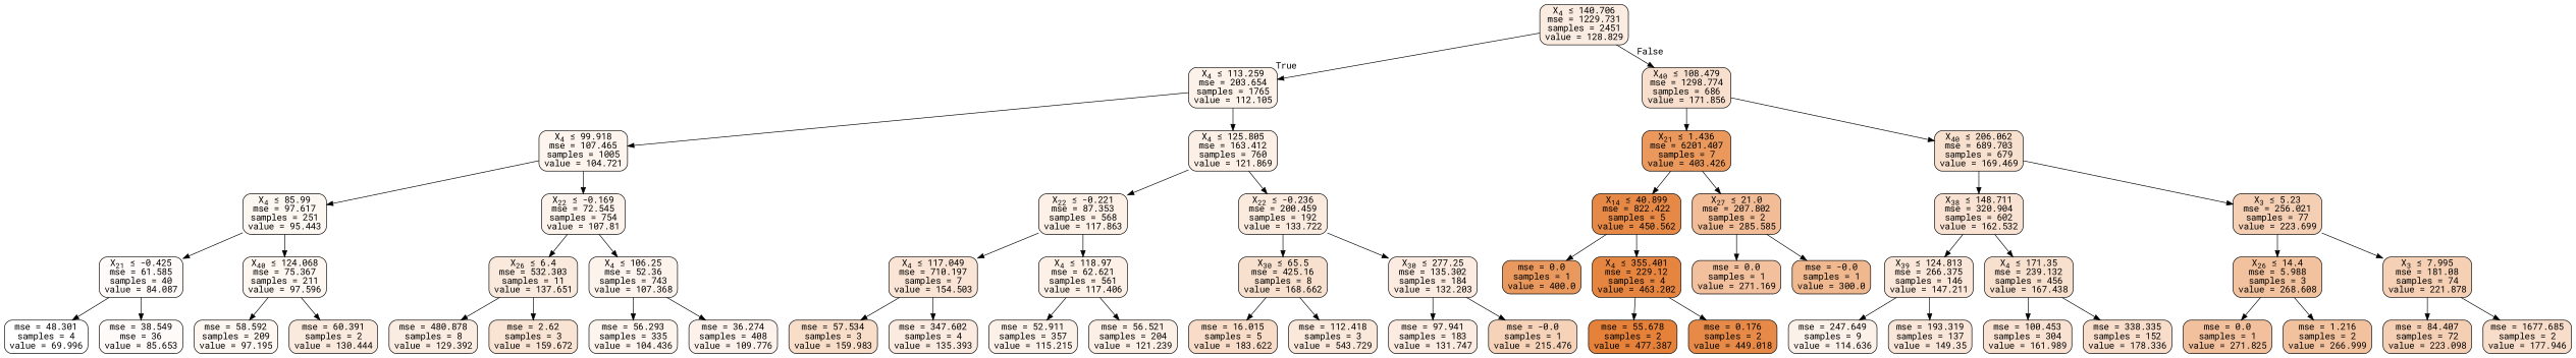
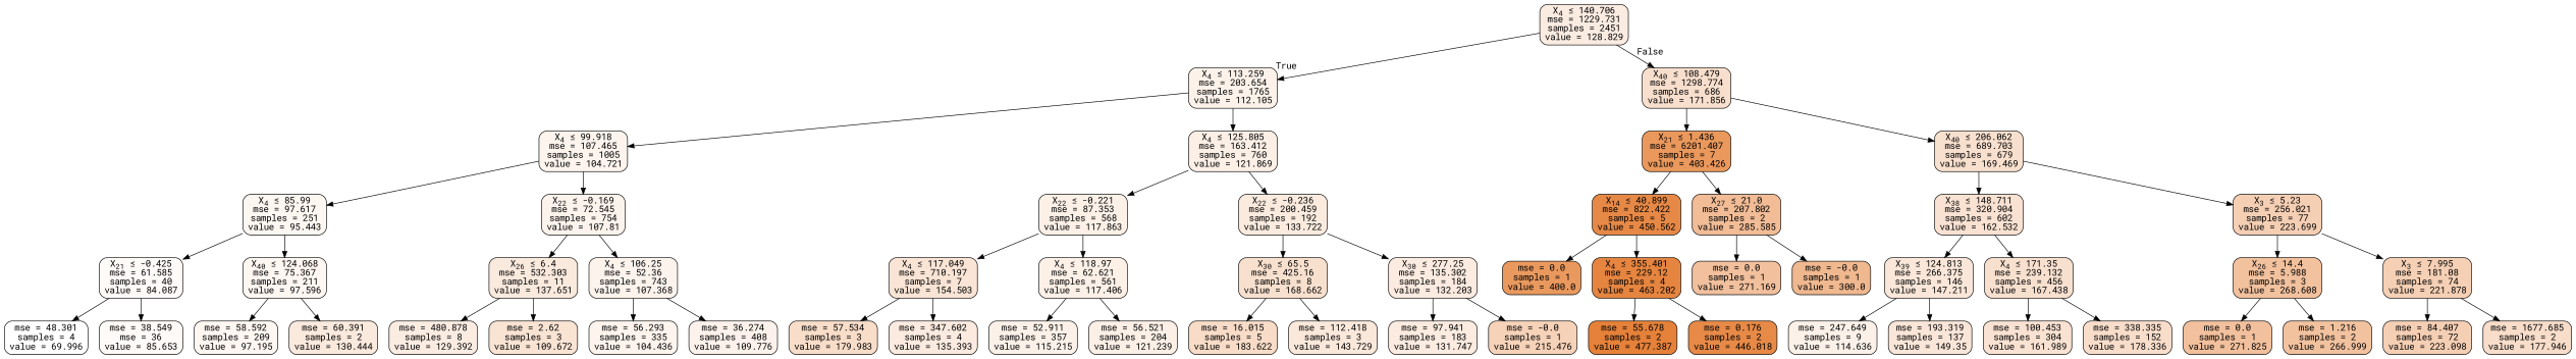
  digraph {
    fontname="Roboto Mono"
    node [color=black fillcolor="#e5813925" fontname="Roboto Mono" shape=box style="filled, rounded"]
    edge [fontname="Roboto Mono"]
    n1 [label=<X<SUB>4</SUB> &le; 140.706<br/>mse = 1229.731<br/>samples = 2451<br/>value = 128.829>]
    n2 [fillcolor="#e581391a" label=<X<SUB>4</SUB> &le; 113.259<br/>mse = 203.654<br/>samples = 1765<br/>value = 112.105>]
    n3 [fillcolor="#e5813940" label=<X<SUB>40</SUB> &le; 108.479<br/>mse = 1298.774<br/>samples = 686<br/>value = 171.856>]
    n4 [fillcolor="#e5813916" label=<X<SUB>4</SUB> &le; 99.918<br/>mse = 107.465<br/>samples = 1005<br/>value = 104.721>]
    n5 [fillcolor="#e5813920" label=<X<SUB>4</SUB> &le; 125.805<br/>mse = 163.412<br/>samples = 760<br/>value = 121.869>]
    n6 [fillcolor="#e58139d1" label=<X<SUB>21</SUB> &le; 1.436<br/>mse = 6201.407<br/>samples = 7<br/>value = 403.426>]
    n7 [fillcolor="#e581393e" label=<X<SUB>40</SUB> &le; 206.062<br/>mse = 689.703<br/>samples = 679<br/>value = 169.469>]
    n8 [fillcolor="#e5813910" label=<X<SUB>4</SUB> &le; 85.99<br/>mse = 97.617<br/>samples = 251<br/>value = 95.443>]
    n9 [fillcolor="#e5813918" label=<X<SUB>22</SUB> &le; -0.169<br/>mse = 72.545<br/>samples = 754<br/>value = 107.81>]
    n10 [fillcolor="#e581391e" label=<X<SUB>22</SUB> &le; -0.221<br/>mse = 87.353<br/>samples = 568<br/>value = 117.863>]
    n11 [fillcolor="#e5813928" label=<X<SUB>22</SUB> &le; -0.236<br/>mse = 200.459<br/>samples = 192<br/>value = 133.722>]
    n12 [fillcolor="#e5813909" label=<X<SUB>21</SUB> &le; -0.425<br/>mse = 61.585<br/>samples = 40<br/>value = 84.087>]
    n13 [fillcolor="#e5813911" label=<X<SUB>40</SUB> &le; 124.068<br/>mse = 75.367<br/>samples = 211<br/>value = 97.596>]
    n14 [fillcolor="#e581392a" label=<X<SUB>26</SUB> &le; 6.4<br/>mse = 532.303<br/>samples = 11<br/>value = 137.651>]
    n15 [fillcolor="#e5813917" label=<X<SUB>4</SUB> &le; 106.25<br/>mse = 52.36<br/>samples = 743<br/>value = 107.368>]
    n16 [fillcolor="#e5813900" label=<mse = 48.301<br/>samples = 4<br/>value = 69.996>]
    n17 [fillcolor="#e581390a" label=<mse = 38.549<br/>mse = 36<br/>value = 85.653>]
    n18 [fillcolor="#e5813911" label=<mse = 58.592<br/>samples = 209<br/>value = 97.195>]
    n19 [fillcolor="#e581392b" label=<mse = 60.391<br/>samples = 2<br/>value = 130.444>]
    n20 [label=<mse = 480.878<br/>samples = 8<br/>value = 129.392>]
-   n21 [fillcolor="#e5813938" label=<mse = 2.62<br/>samples = 3<br/>value = 159.672>]
+   n21 [fillcolor="#e5813938" label=<mse = 2.62<br/>samples = 3<br/>value = 109.672>]
    n22 [fillcolor="#e5813916" label=<mse = 56.293<br/>samples = 335<br/>value = 104.436>]
    n23 [fillcolor="#e5813919" label=<mse = 36.274<br/>samples = 408<br/>value = 109.776>]
    n24 [fillcolor="#e5813935" label=<X<SUB>4</SUB> &le; 117.049<br/>mse = 710.197<br/>samples = 7<br/>value = 154.503>]
    n25 [fillcolor="#e581391e" label=<X<SUB>4</SUB> &le; 118.97<br/>mse = 62.621<br/>samples = 561<br/>value = 117.406>]
    n26 [fillcolor="#e581393e" label=<X<SUB>30</SUB> &le; 65.5<br/>mse = 425.16<br/>samples = 8<br/>value = 168.662>]
    n27 [fillcolor="#e5813927" label=<X<SUB>30</SUB> &le; 277.25<br/>mse = 135.302<br/>samples = 184<br/>value = 132.203>]
-   n28 [fillcolor="#e5813945" label=<mse = 57.534<br/>samples = 3<br/>value = 159.983>]
+   n28 [fillcolor="#e5813945" label=<mse = 57.534<br/>samples = 3<br/>value = 179.983>]
    n29 [fillcolor="#e5813929" label=<mse = 347.602<br/>samples = 4<br/>value = 135.393>]
    n30 [fillcolor="#e581391c" label=<mse = 52.911<br/>samples = 357<br/>value = 115.215>]
    n31 [fillcolor="#e5813920" label=<mse = 56.521<br/>samples = 204<br/>value = 121.239>]
    n32 [fillcolor="#e5813947" label=<mse = 16.015<br/>samples = 5<br/>value = 183.622>]
-   n33 [fillcolor="#e581392e" label=<mse = 112.418<br/>samples = 3<br/>value = 543.729>]
+   n33 [fillcolor="#e581392e" label=<mse = 112.418<br/>samples = 3<br/>value = 143.729>]
    n34 [fillcolor="#e5813927" label=<mse = 97.941<br/>samples = 183<br/>value = 131.747>]
    n35 [fillcolor="#e581395b" label=<mse = -0.0<br/>samples = 1<br/>value = 215.476>]
    n36 [fillcolor="#e58139ee" label=<X<SUB>14</SUB> &le; 40.899<br/>mse = 822.422<br/>samples = 5<br/>value = 450.562>]
    n37 [fillcolor="#e5813987" label=<X<SUB>27</SUB> &le; 21.0<br/>mse = 207.802<br/>samples = 2<br/>value = 285.585>]
    n38 [fillcolor="#e581393a" label=<X<SUB>38</SUB> &le; 148.711<br/>mse = 320.904<br/>samples = 602<br/>value = 162.532>]
    n39 [fillcolor="#e5813960" label=<X<SUB>3</SUB> &le; 5.23<br/>mse = 256.021<br/>samples = 77<br/>value = 223.699>]
    n40 [fillcolor="#e58139cf" label=<mse = 0.0<br/>samples = 1<br/>value = 400.0>]
    n41 [fillcolor="#e58139f6" label=<X<SUB>4</SUB> &le; 355.401<br/>mse = 229.12<br/>samples = 4<br/>value = 463.202>]
    n42 [fillcolor="#e581397e" label=<mse = 0.0<br/>samples = 1<br/>value = 271.169>]
    n43 [fillcolor="#e5813990" label=<mse = -0.0<br/>samples = 1<br/>value = 300.0>]
    n44 [fillcolor="#e58139ff" label=<mse = 55.678<br/>samples = 2<br/>value = 477.387>]
-   n45 [fillcolor="#e58139ed" label=<mse = 0.176<br/>samples = 2<br/>value = 449.018>]
+   n45 [fillcolor="#e58139ed" label=<mse = 0.176<br/>samples = 2<br/>value = 446.018>]
    n46 [fillcolor="#e5813930" label=<X<SUB>39</SUB> &le; 124.813<br/>mse = 266.375<br/>samples = 146<br/>value = 147.211>]
    n47 [fillcolor="#e581393d" label=<X<SUB>4</SUB> &le; 171.35<br/>mse = 239.132<br/>samples = 456<br/>value = 167.438>]
    n48 [fillcolor="#e581397c" label=<X<SUB>26</SUB> &le; 14.4<br/>mse = 5.988<br/>samples = 3<br/>value = 268.608>]
    n49 [fillcolor="#e581395f" label=<X<SUB>3</SUB> &le; 7.995<br/>mse = 181.08<br/>samples = 74<br/>value = 221.878>]
    n50 [fillcolor="#e581391c" label=<mse = 247.649<br/>samples = 9<br/>value = 114.636>]
    n51 [fillcolor="#e5813932" label=<mse = 193.319<br/>samples = 137<br/>value = 149.35>]
    n52 [fillcolor="#e581393a" label=<mse = 100.453<br/>samples = 304<br/>value = 161.989>]
    n53 [fillcolor="#e5813944" label=<mse = 338.335<br/>samples = 152<br/>value = 178.336>]
    n54 [fillcolor="#e581397e" label=<mse = 0.0<br/>samples = 1<br/>value = 271.825>]
    n55 [fillcolor="#e581397b" label=<mse = 1.216<br/>samples = 2<br/>value = 266.999>]
    n56 [fillcolor="#e5813960" label=<mse = 84.407<br/>samples = 72<br/>value = 223.098>]
    n57 [fillcolor="#e5813944" label=<mse = 1677.685<br/>samples = 2<br/>value = 177.946>]
    n1 -> n2 [headlabel=True labelangle=45 labeldistance=2.5]
    n1 -> n3 [headlabel=False labelangle=-45 labeldistance=2.5]
    n2 -> n4
    n2 -> n5
    n3 -> n6
    n3 -> n7
    n4 -> n8
    n4 -> n9
    n5 -> n10
    n5 -> n11
    n6 -> n36
    n6 -> n37
    n7 -> n38
    n7 -> n39
    n8 -> n12
    n8 -> n13
    n9 -> n14
    n9 -> n15
    n10 -> n24
    n10 -> n25
    n11 -> n26
    n11 -> n27
    n12 -> n16
    n12 -> n17
    n13 -> n18
    n13 -> n19
    n14 -> n20
    n14 -> n21
    n15 -> n22
    n15 -> n23
    n24 -> n28
    n24 -> n29
    n25 -> n30
    n25 -> n31
    n26 -> n32
    n26 -> n33
    n27 -> n34
    n27 -> n35
    n36 -> n40
    n36 -> n41
    n37 -> n42
    n37 -> n43
    n38 -> n46
    n38 -> n47
    n39 -> n48
    n39 -> n49
    n41 -> n44
    n41 -> n45
    n46 -> n50
    n46 -> n51
    n47 -> n52
    n47 -> n53
    n48 -> n54
    n48 -> n55
    n49 -> n56
    n49 -> n57
  }
